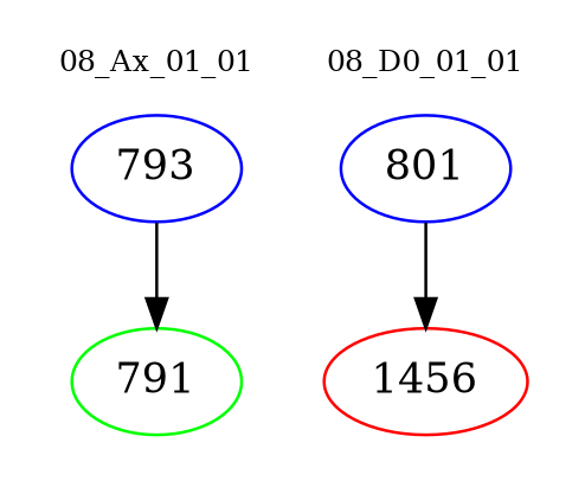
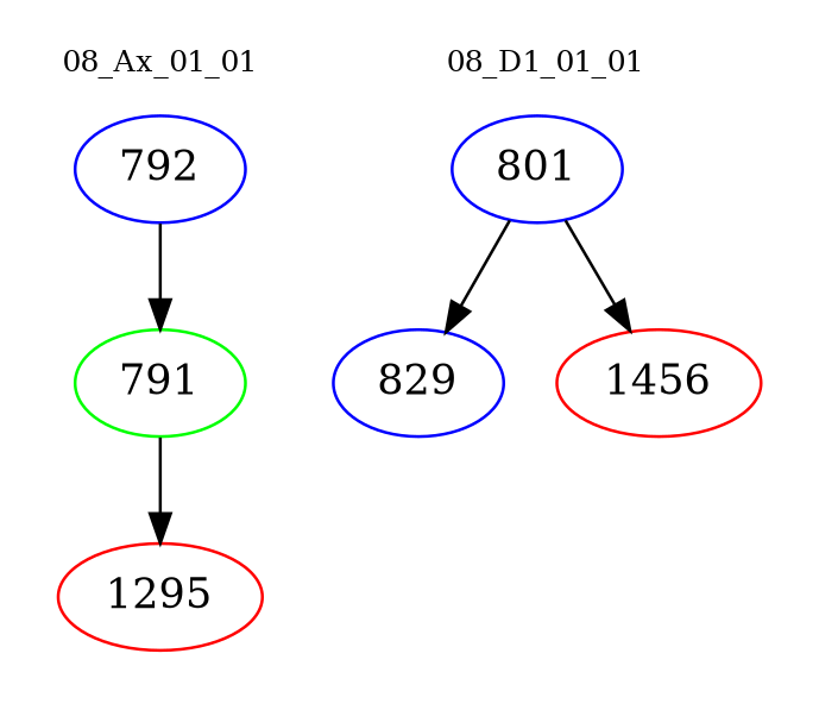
  digraph {
    node [color=blue]
    edge [color=black]
    n1 [color=green label=791]
-   n2 [label=793]
+   n2 [label=792]
+   n3 [color=red label=1295]
    n4 [label=801]
+   n5 [label=829]
    n6 [color=red label=1456]
    subgraph cluster_1 {
      color=white
      fontsize=10
      label="08_Ax_01_01"
      n1
      n2
+     n3
    }
    subgraph cluster_2 {
      color=white
      fontsize=10
-     label="08_D0_01_01"
+     label="08_D1_01_01"
      n4
+     n5
      n6
    }
+   n1 -> n3
    n2 -> n1
+   n4 -> n5
    n4 -> n6
  }
